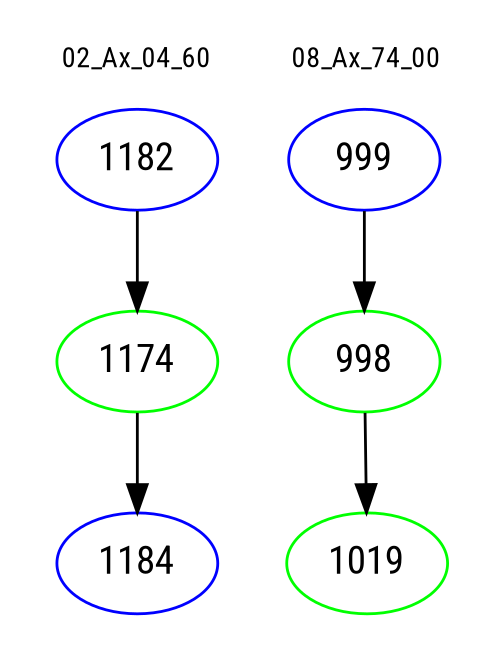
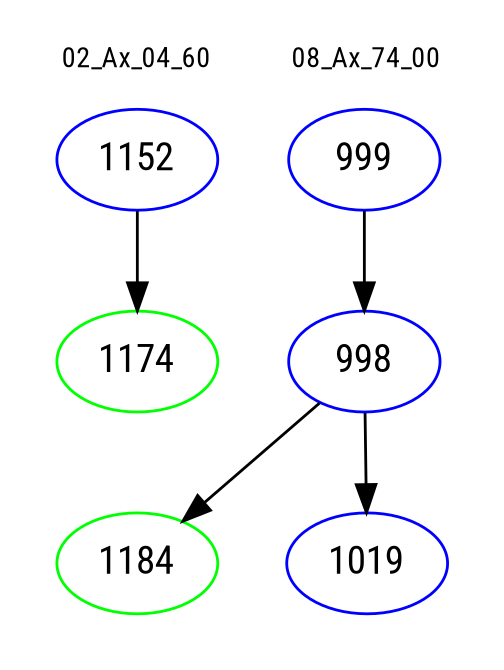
  digraph {
    fontname="Roboto Condensed"
    node [color=blue fontname="Roboto Condensed"]
    edge [color=black fontname="Roboto Condensed"]
-   n1 [label=1182]
+   n1 [label=1152]
    n2 [color=green label=1174]
-   n3 [label=1184]
+   n3 [color=green label=1184]
    n4 [label=999]
-   n5 [color=green label=998]
-   n6 [color=green label=1019]
+   n5 [label=998]
+   n6 [label=1019]
    subgraph cluster_1 {
      color=white
      fontsize=10
      label="02_Ax_04_60"
      n1
      n2
      n3
    }
    subgraph cluster_2 {
      color=white
      fontsize=10
      label="08_Ax_74_00"
      n4
      n5
      n6
    }
    n1 -> n2
-   n2 -> n3
+   n5 -> n3
    n4 -> n5
    n5 -> n6
  }
